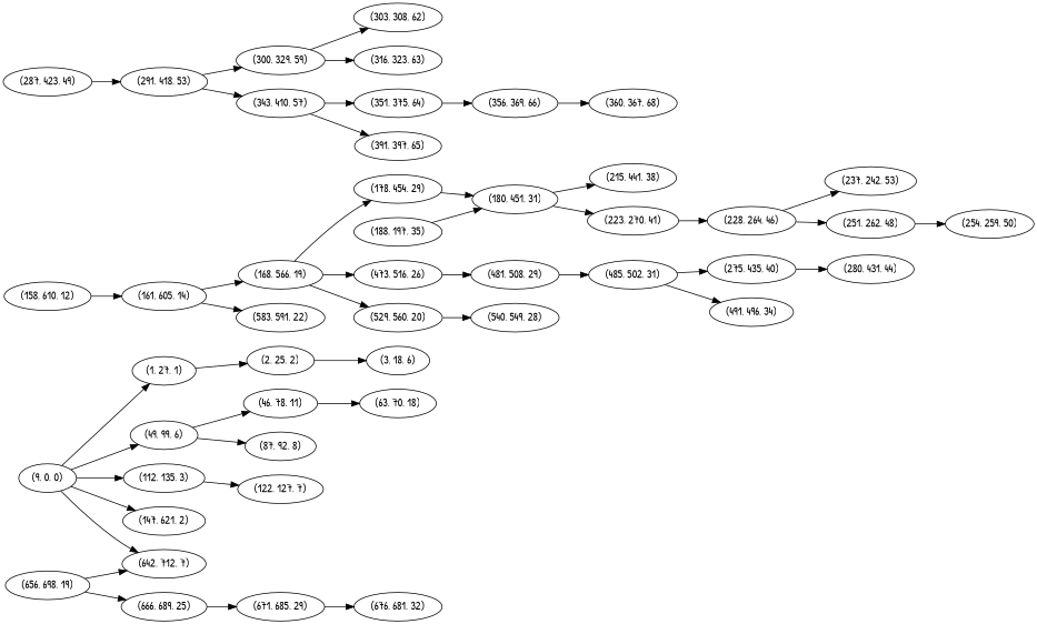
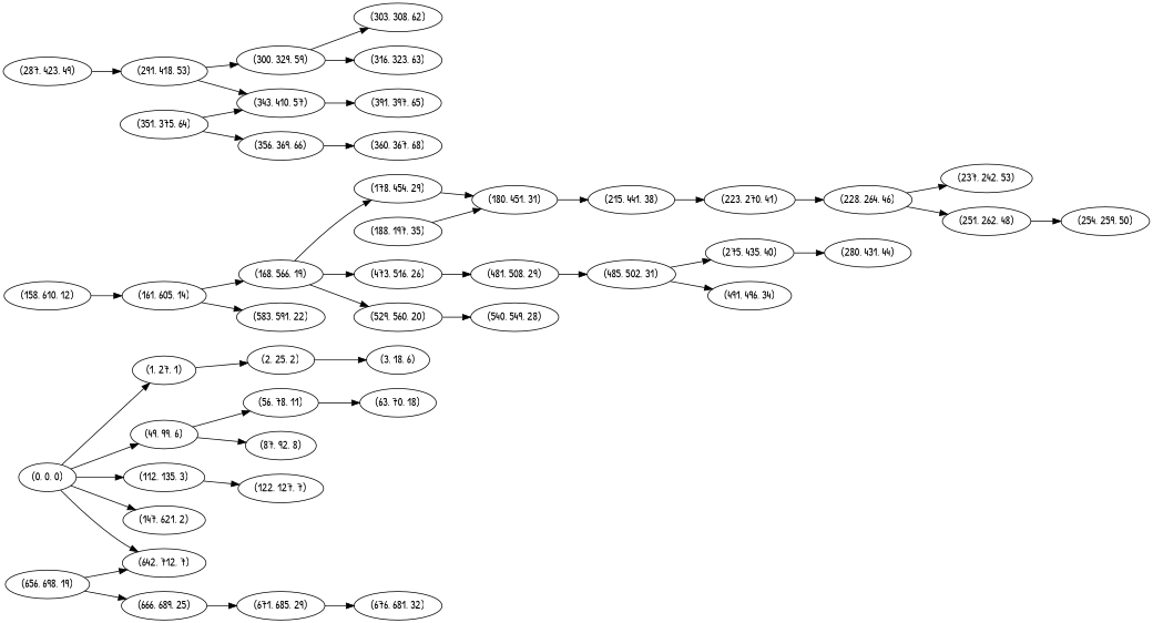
  digraph {
    fontname="Patrick Hand"
    rankdir=LR
    node [fontname="Patrick Hand"]
    edge [fontname="Patrick Hand"]
-   "(0, 0, 0)" [label="(9, 0, 0)"]
+   "(0, 0, 0)"
    "(1, 27, 1)"
    "(49, 99, 6)"
    "(112, 135, 3)"
    "(147, 621, 2)"
    "(642, 712, 7)"
    "(2, 25, 2)"
-   "(56, 78, 11)" [label="(46, 78, 11)"]
+   "(56, 78, 11)"
    "(87, 92, 8)"
    "(122, 127, 7)"
    n11 [label="(3, 18, 6)"]
    "(63, 70, 18)"
    "(158, 610, 12)"
    "(161, 605, 14)"
    "(168, 566, 19)"
    "(583, 591, 22)"
    "(178, 454, 29)"
    "(473, 516, 26)"
    "(529, 560, 20)"
    "(180, 451, 31)"
    "(481, 508, 29)"
    "(540, 549, 28)"
    "(215, 441, 38)"
    "(188, 197, 35)"
    "(223, 270, 41)"
    "(228, 264, 46)"
    "(275, 435, 40)"
    "(280, 431, 44)"
    "(237, 242, 53)"
    "(251, 262, 48)"
    "(254, 259, 50)"
    "(287, 423, 49)"
    "(291, 418, 53)"
    "(300, 329, 59)"
    "(343, 410, 57)"
    "(303, 308, 62)"
    "(316, 323, 63)"
    "(351, 375, 64)"
    "(391, 397, 65)"
    "(356, 369, 66)"
    "(360, 367, 68)"
    "(485, 502, 31)"
    "(491, 496, 34)"
    "(656, 698, 19)"
    "(666, 689, 25)"
    "(671, 685, 29)"
    "(676, 681, 32)"
    "(0, 0, 0)" -> "(1, 27, 1)"
    "(0, 0, 0)" -> "(49, 99, 6)"
    "(0, 0, 0)" -> "(112, 135, 3)"
    "(0, 0, 0)" -> "(147, 621, 2)"
    "(0, 0, 0)" -> "(642, 712, 7)"
    "(1, 27, 1)" -> "(2, 25, 2)"
    "(49, 99, 6)" -> "(56, 78, 11)"
    "(49, 99, 6)" -> "(87, 92, 8)"
    "(112, 135, 3)" -> "(122, 127, 7)"
    "(2, 25, 2)" -> n11
    "(56, 78, 11)" -> "(63, 70, 18)"
    "(158, 610, 12)" -> "(161, 605, 14)"
    "(161, 605, 14)" -> "(168, 566, 19)"
    "(161, 605, 14)" -> "(583, 591, 22)"
    "(168, 566, 19)" -> "(178, 454, 29)"
    "(168, 566, 19)" -> "(473, 516, 26)"
    "(168, 566, 19)" -> "(529, 560, 20)"
    "(178, 454, 29)" -> "(180, 451, 31)"
    "(473, 516, 26)" -> "(481, 508, 29)"
    "(529, 560, 20)" -> "(540, 549, 28)"
    "(180, 451, 31)" -> "(215, 441, 38)"
    "(481, 508, 29)" -> "(485, 502, 31)"
-   "(180, 451, 31)" -> "(223, 270, 41)"
+   "(215, 441, 38)" -> "(223, 270, 41)"
    "(188, 197, 35)" -> "(180, 451, 31)"
    "(223, 270, 41)" -> "(228, 264, 46)"
    "(228, 264, 46)" -> "(237, 242, 53)"
    "(228, 264, 46)" -> "(251, 262, 48)"
    "(275, 435, 40)" -> "(280, 431, 44)"
    "(251, 262, 48)" -> "(254, 259, 50)"
    "(287, 423, 49)" -> "(291, 418, 53)"
    "(291, 418, 53)" -> "(300, 329, 59)"
    "(291, 418, 53)" -> "(343, 410, 57)"
    "(300, 329, 59)" -> "(303, 308, 62)"
    "(300, 329, 59)" -> "(316, 323, 63)"
-   "(343, 410, 57)" -> "(351, 375, 64)"
+   "(351, 375, 64)" -> "(343, 410, 57)"
    "(343, 410, 57)" -> "(391, 397, 65)"
    "(351, 375, 64)" -> "(356, 369, 66)"
    "(356, 369, 66)" -> "(360, 367, 68)"
    "(485, 502, 31)" -> "(275, 435, 40)"
    "(485, 502, 31)" -> "(491, 496, 34)"
    "(656, 698, 19)" -> "(642, 712, 7)"
    "(656, 698, 19)" -> "(666, 689, 25)"
    "(666, 689, 25)" -> "(671, 685, 29)"
    "(671, 685, 29)" -> "(676, 681, 32)"
  }
